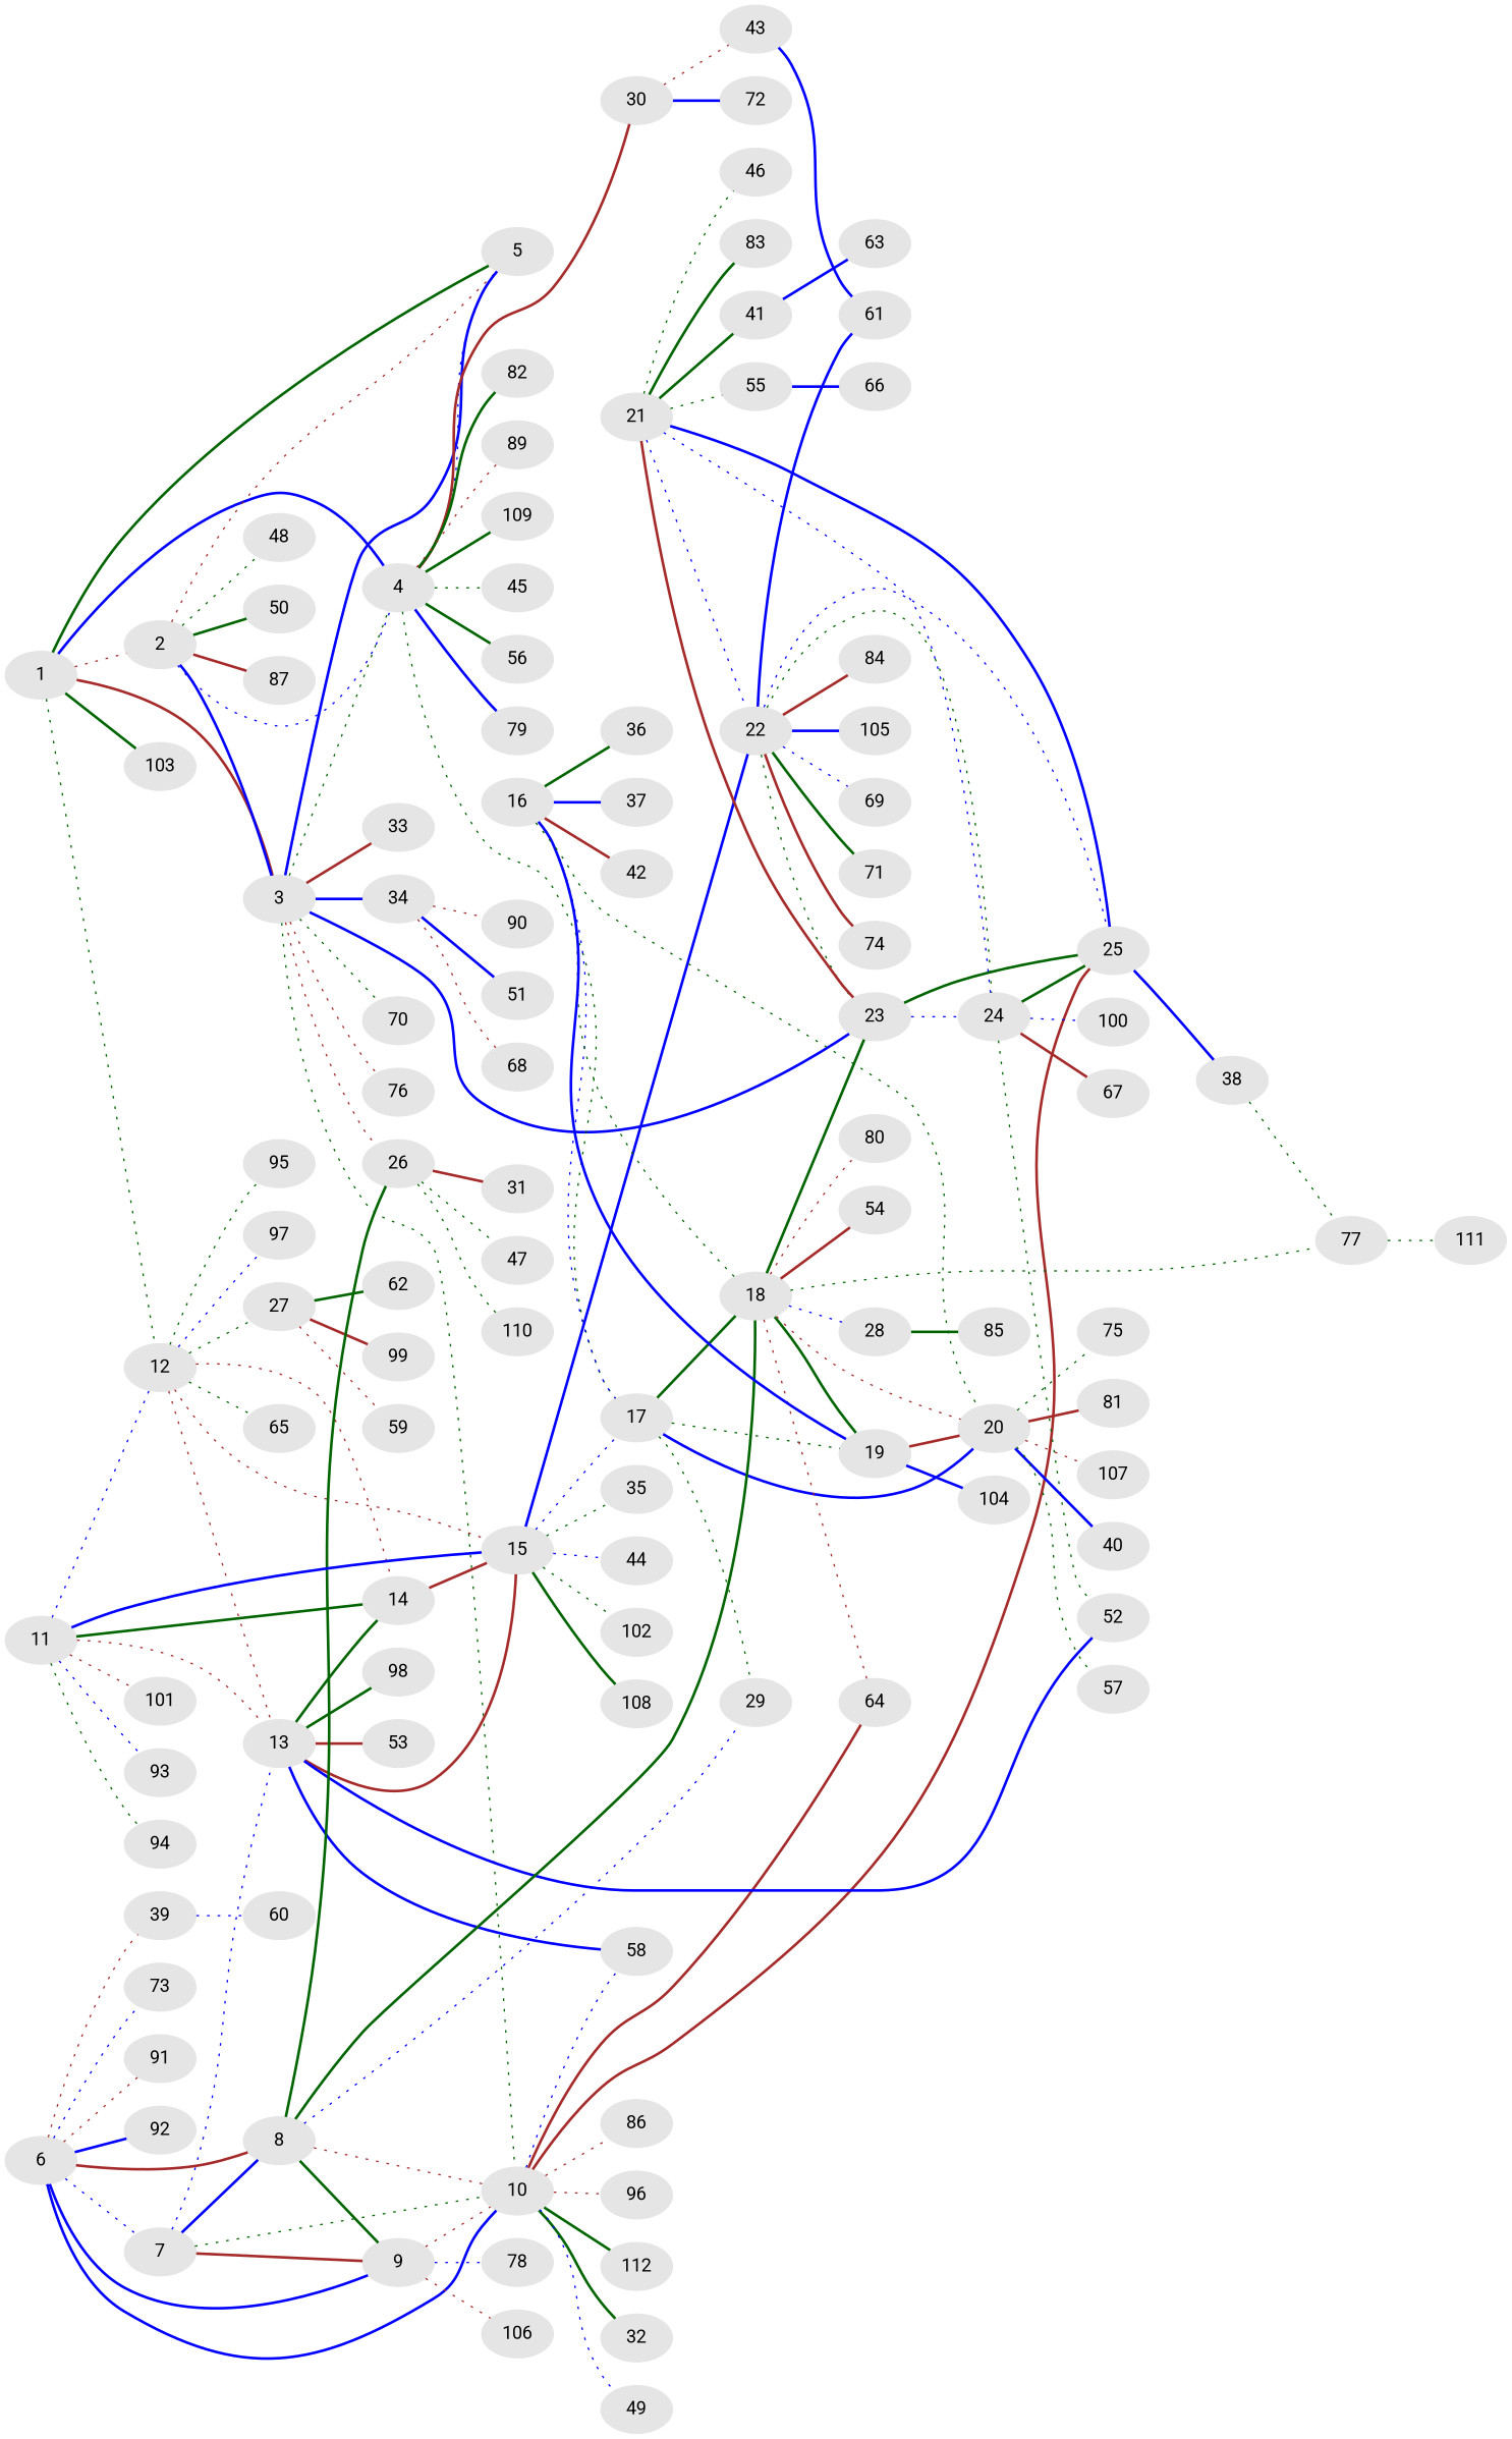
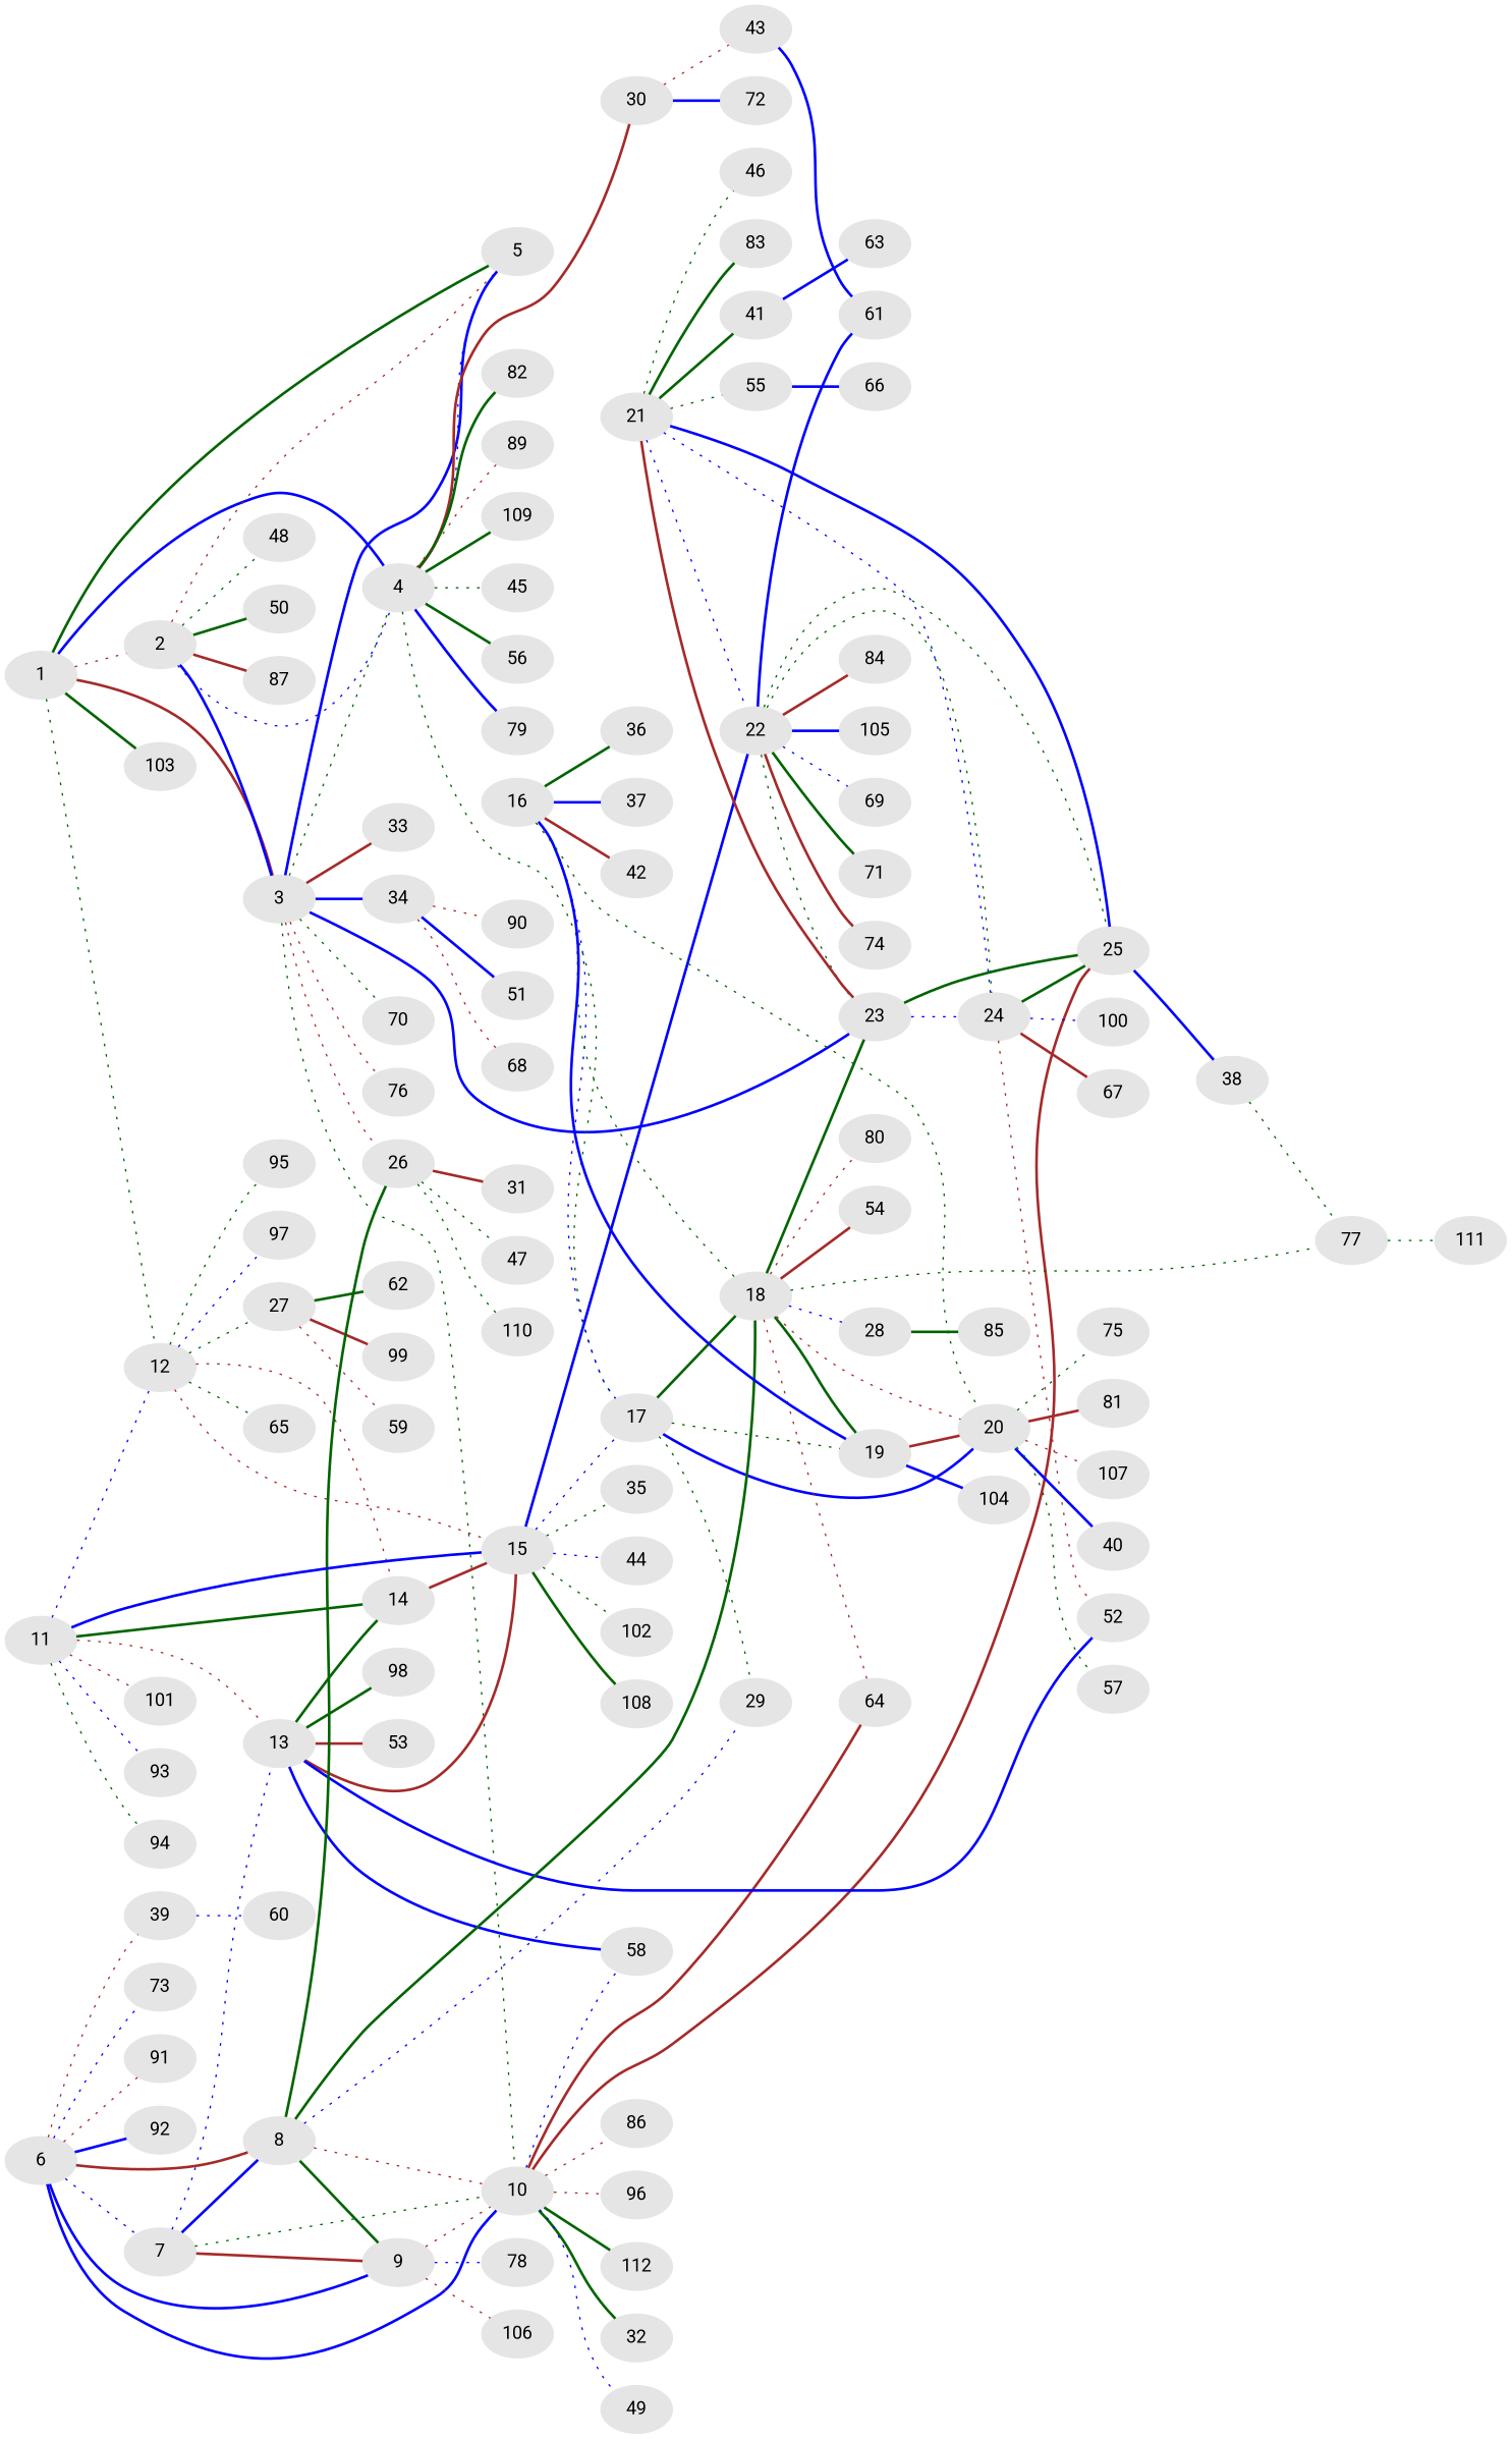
  graph {
    fontname=Roboto
    rankdir=LR
    node [color=gray90 fontname=Roboto style=filled]
    edge [color=darkgreen fontname=Roboto style=dotted]
    1
    2
    3
    4
    5
    12
    103
    48
    50
    87
    10
    23
    26
    33
    34
    70
    76
    17
    30
    45
    56
    79
    82
    89
    109
    13
    14
    15
    27
    65
    95
    97
    25
    32
    49
    58
    64
    86
    96
    112
    24
    31
    47
    110
    51
    68
    90
    18
    29
    19
    20
    43
    72
    6
    7
    8
    9
    39
    73
    91
    92
    78
    106
    60
    52
    53
    98
    28
    54
    77
    80
    38
    11
    93
    94
    101
    22
    35
    44
    102
    108
    59
    62
    99
    61
    69
    71
    74
    84
    105
    16
    36
    37
    42
    104
    40
    57
    75
    81
    107
    85
    111
    21
    41
    46
    55
    83
    67
    100
    63
    66
    1 -- 2 [color=brown]
    1 -- 3 [color=brown style=bold]
    1 -- 4 [color=blue style=bold]
    1 -- 5 [style=bold]
    1 -- 12
    1 -- 103 [style=bold]
    2 -- 3 [color=blue style=bold]
    2 -- 4 [color=blue]
    2 -- 5 [color=brown]
    2 -- 48
    2 -- 50 [style=bold]
    2 -- 87 [color=brown style=bold]
    3 -- 4
    3 -- 5 [color=blue style=bold]
    3 -- 10
    3 -- 23 [color=blue style=bold]
    3 -- 26 [color=brown]
    3 -- 33 [color=brown style=bold]
    3 -- 34 [color=blue style=bold]
    3 -- 70
    3 -- 76 [color=brown]
    4 -- 5 [color=blue]
    4 -- 17
    4 -- 30 [color=brown style=bold]
    4 -- 45
    4 -- 56 [style=bold]
    4 -- 79 [color=blue style=bold]
    4 -- 82 [style=bold]
    4 -- 89 [color=brown]
    4 -- 109 [style=bold]
-   12 -- 13 [color=brown]
    12 -- 14 [color=brown]
    12 -- 15 [color=brown]
    12 -- 27
    12 -- 65
    12 -- 95
    12 -- 97 [color=blue]
    10 -- 25 [color=brown style=bold]
    10 -- 32 [style=bold]
    10 -- 49 [color=blue]
    10 -- 58 [color=blue]
    10 -- 64 [color=brown style=bold]
    10 -- 86 [color=brown]
    10 -- 96 [color=brown]
    10 -- 112 [style=bold]
    23 -- 25 [style=bold]
    23 -- 24 [color=blue]
    26 -- 31 [color=brown style=bold]
    26 -- 47
    26 -- 110
    34 -- 51 [color=blue style=bold]
    34 -- 68 [color=brown]
    34 -- 90 [color=brown]
    17 -- 18 [style=bold]
    17 -- 29
    17 -- 19
    17 -- 20 [color=blue style=bold]
    30 -- 43 [color=brown]
    30 -- 72 [color=blue style=bold]
    13 -- 14 [style=bold]
    13 -- 15 [color=brown style=bold]
    13 -- 58 [color=blue style=bold]
    13 -- 52 [color=blue style=bold]
    13 -- 53 [color=brown style=bold]
    13 -- 98 [style=bold]
    14 -- 15 [color=brown style=bold]
    15 -- 17 [color=blue]
    15 -- 22 [color=blue style=bold]
    15 -- 35
    15 -- 44 [color=blue]
    15 -- 102
    15 -- 108 [style=bold]
    27 -- 59 [color=brown]
    27 -- 62 [style=bold]
    27 -- 99 [color=brown style=bold]
    25 -- 38 [color=blue style=bold]
    24 -- 25 [style=bold]
-   24 -- 52
+   24 -- 52 [color=brown]
    24 -- 67 [color=brown style=bold]
    24 -- 100 [color=blue]
    18 -- 23 [style=bold]
    18 -- 64 [color=brown]
    18 -- 19 [style=bold]
    18 -- 20 [color=brown]
    18 -- 28 [color=blue]
    18 -- 54 [color=brown style=bold]
    18 -- 77
    18 -- 80 [color=brown]
    19 -- 20 [color=brown style=bold]
    19 -- 104 [color=blue style=bold]
    20 -- 40 [color=blue style=bold]
    20 -- 57
    20 -- 75
    20 -- 81 [color=brown style=bold]
    20 -- 107 [color=brown]
    43 -- 61 [color=blue style=bold]
    6 -- 10 [color=blue style=bold]
    6 -- 7 [color=blue]
    6 -- 8 [color=brown style=bold]
    6 -- 9 [color=blue style=bold]
    6 -- 39 [color=brown]
    6 -- 73 [color=blue]
    6 -- 91 [color=brown]
    6 -- 92 [color=blue style=bold]
    7 -- 10
    7 -- 13 [color=blue]
    7 -- 8 [color=blue style=bold]
    7 -- 9 [color=brown style=bold]
    8 -- 10 [color=brown]
    8 -- 26 [style=bold]
    8 -- 18 [style=bold]
    8 -- 29 [color=blue]
    8 -- 9 [style=bold]
    9 -- 10 [color=brown]
    9 -- 78 [color=blue]
    9 -- 106 [color=brown]
    39 -- 60 [color=blue]
    28 -- 85 [style=bold]
    77 -- 111
    38 -- 77
    11 -- 12 [color=blue]
    11 -- 13 [color=brown]
    11 -- 14 [style=bold]
    11 -- 15 [color=blue style=bold]
    11 -- 93 [color=blue]
    11 -- 94
    11 -- 101 [color=brown]
    22 -- 23
-   22 -- 25 [color=blue]
+   22 -- 25
    22 -- 24
    22 -- 61 [color=blue style=bold]
    22 -- 69 [color=blue]
    22 -- 71 [style=bold]
    22 -- 74 [color=brown style=bold]
    22 -- 84 [color=brown style=bold]
    22 -- 105 [color=blue style=bold]
    16 -- 17 [color=blue]
    16 -- 18
    16 -- 19 [color=blue style=bold]
    16 -- 20
    16 -- 36 [style=bold]
    16 -- 37 [color=blue style=bold]
    16 -- 42 [color=brown style=bold]
    21 -- 23 [color=brown style=bold]
    21 -- 25 [color=blue style=bold]
    21 -- 24 [color=blue]
    21 -- 22 [color=blue]
    21 -- 41 [style=bold]
    21 -- 46
    21 -- 55
    21 -- 83 [style=bold]
    41 -- 63 [color=blue style=bold]
    55 -- 66 [color=blue style=bold]
  }
